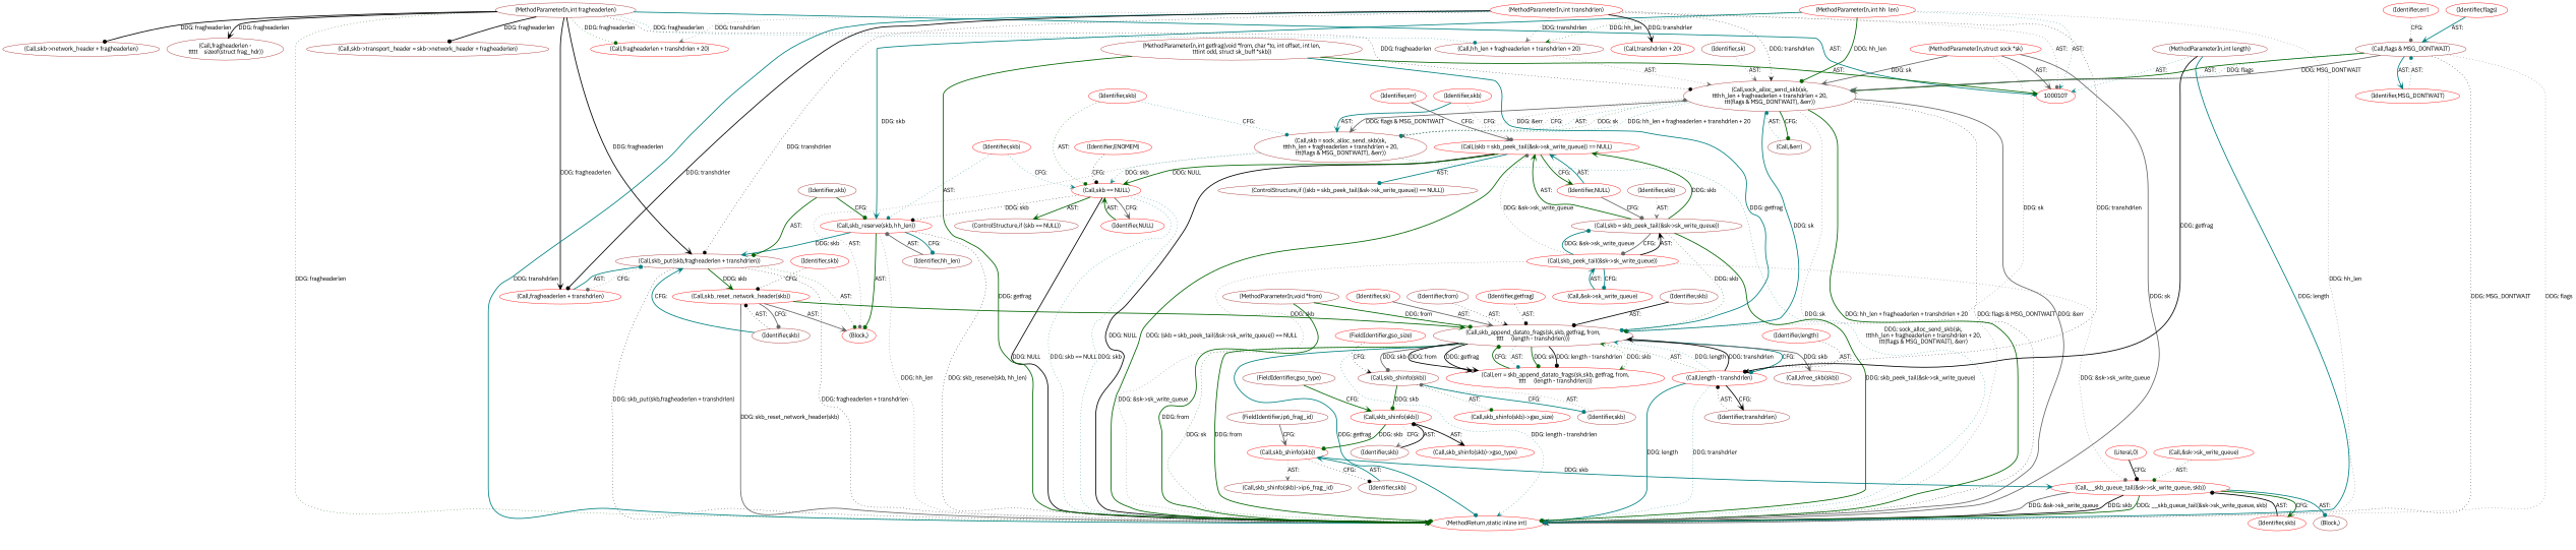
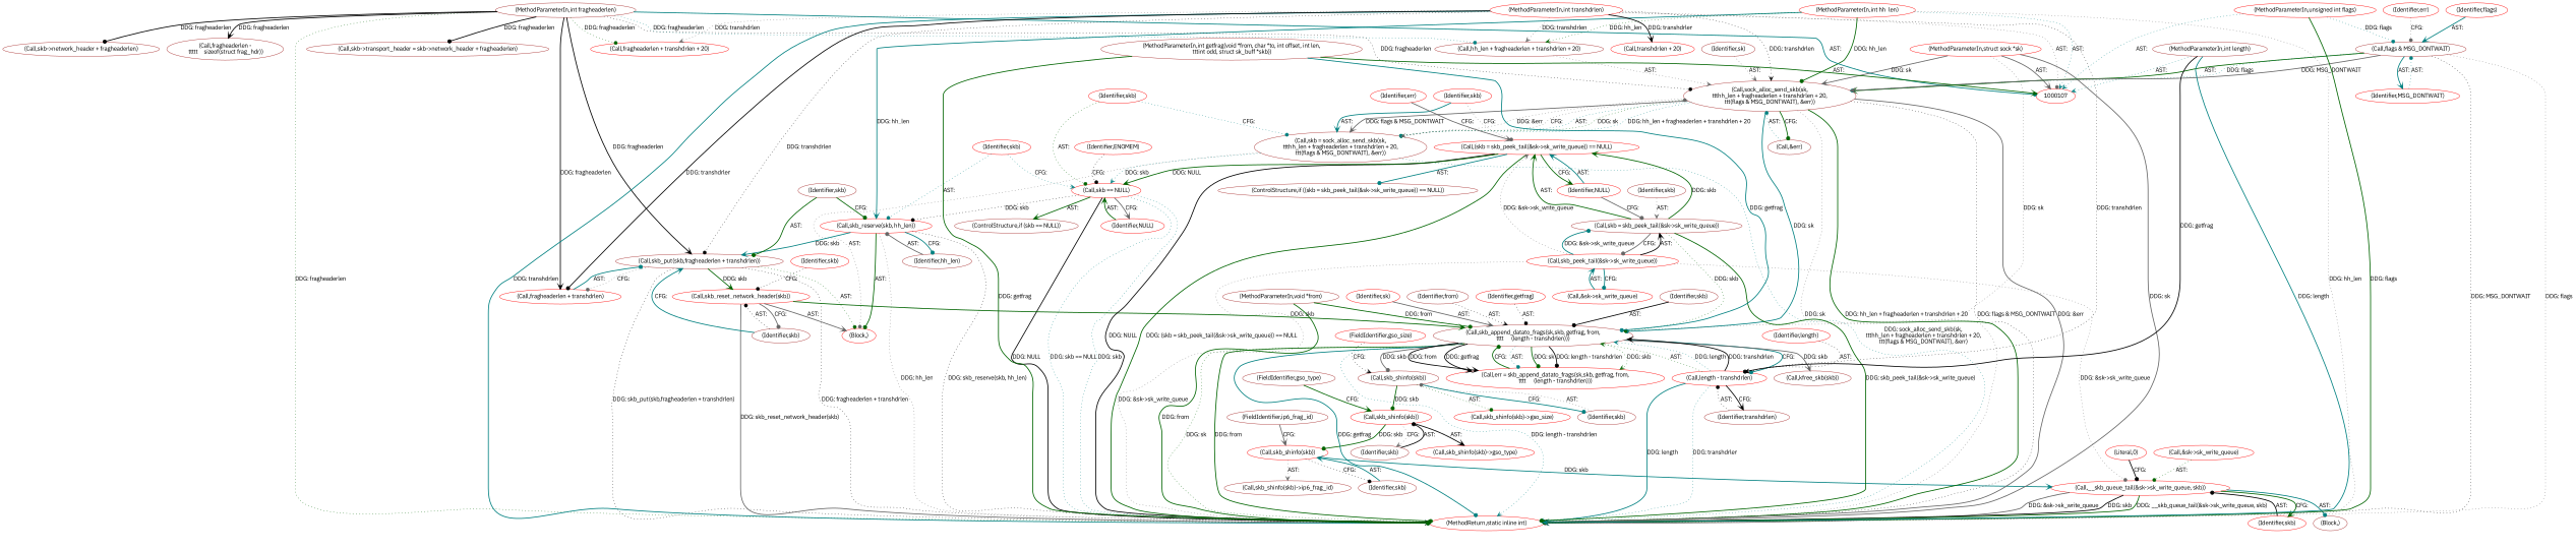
  digraph {
    fontname="IBM Plex Sans"
    node [color=red fontname="IBM Plex Sans"]
    edge [arrowhead=dot color=teal fontname="IBM Plex Sans" style=bold]
    n1 [label="(Call,skb_shinfo(skb))"]
    n2 [label="(Call,__skb_queue_tail(&sk->sk_write_queue, skb))"]
    n3 [color=brown label="(Identifier,skb)"]
    n4 [color=brown label="(Call,skb_shinfo(skb)->ip6_frag_id)"]
    n5 [label="(MethodReturn,static inline int)"]
    n6 [color=brown label="(Block,)"]
    n7 [label="(Identifier,skb)"]
    n8 [label="(Call,skb_shinfo(skb))"]
    n9 [label="(Call,skb_shinfo(skb)->gso_type)"]
    n10 [color=brown label="(Identifier,skb)"]
    n11 [color=brown label="(Call,skb_shinfo(skb))"]
    n12 [color=brown label="(Identifier,skb)"]
    n13 [label="(Call,skb_shinfo(skb)->gso_size)"]
    n14 [color=brown label="(Call,skb_append_datato_frags(sk,skb, getfrag, from,\n\t\t\t\t      (length - transhdrlen)))"]
    n15 [label="(Call,length - transhdrlen)"]
    n16 [label="(Call,err = skb_append_datato_frags(sk,skb, getfrag, from,\n\t\t\t\t      (length - transhdrlen)))"]
    n17 [color=brown label="(Call,kfree_skb(skb))"]
    n18 [color=brown label="(Identifier,transhdrlen)"]
    n19 [color=brown label="(Call,sock_alloc_send_skb(sk,\n\t\t\thh_len + fragheaderlen + transhdrlen + 20,\n\t\t\t(flags & MSG_DONTWAIT), &err))"]
    n20 [color=brown label="(Call,skb = sock_alloc_send_skb(sk,\n\t\t\thh_len + fragheaderlen + transhdrlen + 20,\n\t\t\t(flags & MSG_DONTWAIT), &err))"]
    n21 [color=brown label="(Call,&err)"]
    n22 [label="(Block,)"]
    n23 [label="(Call,skb == NULL)"]
    n24 [label="(MethodParameterIn,struct sock *sk)"]
    1000107
    n26 [label="(MethodParameterIn,int hh_len)"]
    n27 [label="(Call,skb_reserve(skb, hh_len))"]
    n28 [color=brown label="(Call,hh_len + fragheaderlen + transhdrlen + 20)"]
    n29 [color=brown label="(Call,skb_put(skb,fragheaderlen + transhdrlen))"]
    n30 [color=brown label="(Identifier,hh_len)"]
    n31 [color=brown label="(MethodParameterIn,int fragheaderlen)"]
    n32 [label="(Call,fragheaderlen + transhdrlen + 20)"]
    n33 [color=brown label="(Call,fragheaderlen -\n \t\t\t\t\t     sizeof(struct frag_hdr))"]
    n34 [label="(Call,fragheaderlen + transhdrlen)"]
    n35 [color=brown label="(Call,skb->transport_header = skb->network_header + fragheaderlen)"]
    n36 [color=brown label="(Call,skb->network_header + fragheaderlen)"]
    n37 [label="(Call,skb_reset_network_header(skb))"]
    n38 [label="(MethodParameterIn,int transhdrlen)"]
    n39 [label="(Call,transhdrlen + 20)"]
    n40 [color=brown label="(Call,flags & MSG_DONTWAIT)"]
    n41 [label="(Identifier,MSG_DONTWAIT)"]
+   n42 [label="(MethodParameterIn,unsigned int flags)"]
    n43 [color=brown label="(Identifier,skb)"]
    n44 [color=brown label="(ControlStructure,if (skb == NULL))"]
    n45 [label="(Identifier,NULL)"]
    n46 [label="(Call,(skb = skb_peek_tail(&sk->sk_write_queue)) == NULL)"]
    n47 [color=brown label="(ControlStructure,if ((skb = skb_peek_tail(&sk->sk_write_queue)) == NULL))"]
    n48 [label="(Identifier,NULL)"]
    n49 [color=brown label="(Call,skb = skb_peek_tail(&sk->sk_write_queue))"]
    n50 [label="(Call,skb_peek_tail(&sk->sk_write_queue))"]
    n51 [label="(Call,&sk->sk_write_queue)"]
    n52 [color=brown label="(MethodParameterIn,int getfrag(void *from, char *to, int offset, int len,\n \t\t\tint odd, struct sk_buff *skb))"]
    n53 [color=brown label="(MethodParameterIn,void *from)"]
    n54 [color=brown label="(MethodParameterIn,int length)"]
    n55 [color=brown label="(FieldIdentifier,ip6_frag_id)"]
    n56 [label="(Identifier,ENOMEM)"]
    n57 [label="(FieldIdentifier,gso_size)"]
    n58 [label="(Identifier,skb)"]
    n59 [color=brown label="(Identifier,sk)"]
    n60 [label="(Literal,0)"]
    n61 [label="(Identifier,sk)"]
    n62 [color=brown label="(Identifier,from)"]
    n63 [label="(Identifier,flags)"]
    n64 [label="(Identifier,skb)"]
    n65 [label="(Call,&sk->sk_write_queue)"]
    n66 [label="(Identifier,err)"]
    n67 [label="(Identifier,getfrag)"]
    n68 [color=brown label="(Identifier,skb)"]
    n69 [label="(Identifier,length)"]
    n70 [color=brown label="(Identifier,skb)"]
    n71 [color=brown label="(Identifier,skb)"]
    n72 [label="(Identifier,skb)"]
    n73 [label="(Identifier,skb)"]
    n74 [label="(Identifier,err)"]
    n75 [color=brown label="(FieldIdentifier,gso_type)"]
    n1 -> n2 [arrowhead=vee label="DDG: skb"]
    n1 -> n3 [color=black label="CFG: " style=dotted]
    n1 -> n4 [arrowhead=vee color=gray40 label="AST: " style=dotted]
    n2 -> n5 [color=gray40 label="DDG: &sk->sk_write_queue"]
    n2 -> n5 [color=black label="DDG: skb"]
    n2 -> n5 [color=darkgreen label="DDG: __skb_queue_tail(&sk->sk_write_queue, skb)"]
    n2 -> n6 [label="AST: "]
    n2 -> n7 [arrowhead=vee color=darkgreen label="CFG: "]
    n3 -> n1 [arrowhead=vee label="AST: "]
    n7 -> n2 [color=black label="AST: "]
    n8 -> n1 [color=darkgreen label="DDG: skb"]
    n8 -> n9 [arrowhead=vee color=black label="AST: "]
    n8 -> n10 [arrowhead=vee color=gray40 label="CFG: " style=dotted]
    n10 -> n8 [color=black label="AST: "]
    n11 -> n8 [color=darkgreen label="DDG: skb"]
    n11 -> n12 [label="CFG: "]
    n11 -> n13 [color=darkgreen label="AST: " style=dotted]
    n12 -> n11 [color=gray40 label="AST: " style=dotted]
    n14 -> n5 [color=darkgreen label="DDG: sk" style=dotted]
    n14 -> n5 [color=darkgreen label="DDG: from"]
    n14 -> n5 [label="DDG: getfrag"]
    n14 -> n5 [arrowhead=vee label="DDG: length - transhdrlen" style=dotted]
    n14 -> n11 [color=gray40 label="DDG: skb"]
    n14 -> n15 [label="CFG: "]
    n14 -> n16 [label="AST: " style=dotted]
    n14 -> n16 [color=darkgreen label="DDG: sk"]
    n14 -> n16 [color=black label="DDG: length - transhdrlen"]
    n14 -> n16 [arrowhead=vee color=darkgreen label="DDG: skb" style=dotted]
    n14 -> n16 [arrowhead=vee color=black label="DDG: from"]
    n14 -> n16 [arrowhead=vee color=black label="DDG: getfrag"]
    n14 -> n17 [arrowhead=vee color=gray40 label="DDG: skb"]
    n15 -> n5 [arrowhead=vee label="DDG: transhdrlen" style=dotted]
    n15 -> n5 [label="DDG: length"]
    n15 -> n14 [arrowhead=vee color=darkgreen label="AST: " style=dotted]
    n15 -> n14 [arrowhead=vee label="DDG: length" style=dotted]
    n15 -> n14 [arrowhead=vee color=black label="DDG: transhdrlen"]
    n15 -> n18 [arrowhead=vee color=black label="CFG: "]
    n16 -> n14 [color=darkgreen label="CFG: "]
    n18 -> n15 [color=black label="AST: " style=dotted]
    n19 -> n5 [arrowhead=vee color=gray40 label="DDG: sk" style=dotted]
    n19 -> n5 [arrowhead=vee color=darkgreen label="DDG: hh_len + fragheaderlen + transhdrlen + 20"]
    n19 -> n5 [arrowhead=vee color=black label="DDG: flags & MSG_DONTWAIT" style=dotted]
    n19 -> n5 [color=gray40 label="DDG: &err"]
    n19 -> n14 [label="DDG: sk"]
    n19 -> n20 [label="AST: " style=dotted]
    n19 -> n20 [color=darkgreen label="DDG: sk" style=dotted]
    n19 -> n20 [label="DDG: hh_len + fragheaderlen + transhdrlen + 20" style=dotted]
    n19 -> n20 [arrowhead=vee color=gray40 label="DDG: flags & MSG_DONTWAIT"]
    n19 -> n20 [arrowhead=vee color=gray40 label="DDG: &err" style=dotted]
    n19 -> n21 [color=darkgreen label="CFG: "]
    n20 -> n5 [label="DDG: sock_alloc_send_skb(sk,\n\t\t\thh_len + fragheaderlen + transhdrlen + 20,\n\t\t\t(flags & MSG_DONTWAIT), &err)" style=dotted]
    n20 -> n19 [color=gray40 label="CFG: " style=dotted]
    n20 -> n22 [color=gray40 label="AST: " style=dotted]
    n20 -> n23 [arrowhead=vee label="DDG: skb" style=dotted]
    n21 -> n19 [label="AST: " style=dotted]
    n23 -> n5 [color=black label="DDG: NULL"]
    n23 -> n5 [arrowhead=vee label="DDG: skb == NULL" style=dotted]
    n23 -> n5 [arrowhead=vee label="DDG: skb" style=dotted]
    n23 -> n27 [color=black label="DDG: skb" style=dotted]
    n23 -> n44 [arrowhead=vee color=darkgreen label="AST: "]
    n23 -> n45 [arrowhead=vee color=gray40 label="CFG: "]
    n24 -> n5 [color=gray40 label="DDG: sk"]
    n24 -> n14 [arrowhead=vee color=gray40 label="DDG: sk" style=dotted]
    n24 -> n19 [arrowhead=vee color=gray40 label="DDG: sk"]
    n24 -> 1000107 [arrowhead=vee color=gray40 label="AST: "]
    n26 -> n5 [arrowhead=vee color=gray40 label="DDG: hh_len" style=dotted]
    n26 -> n19 [color=darkgreen label="DDG: hh_len"]
    n26 -> 1000107 [arrowhead=vee label="AST: " style=dotted]
-   n26 -> n27 [arrowhead=vee label="DDG: skb"]
+   n26 -> n27 [arrowhead=vee label="DDG: hh_len"]
    n26 -> n28 [arrowhead=vee color=darkgreen label="DDG: hh_len" style=dotted]
    n27 -> n5 [arrowhead=vee color=gray40 label="DDG: hh_len" style=dotted]
    n27 -> n5 [arrowhead=vee color=black label="DDG: skb_reserve(skb, hh_len)" style=dotted]
    n27 -> n22 [color=darkgreen label="AST: "]
    n27 -> n29 [arrowhead=vee label="DDG: skb"]
    n27 -> n30 [label="CFG: "]
    n28 -> n19 [arrowhead=vee color=gray40 label="AST: " style=dotted]
    n29 -> n5 [color=black label="DDG: fragheaderlen + transhdrlen" style=dotted]
    n29 -> n5 [arrowhead=vee color=black label="DDG: skb_put(skb,fragheaderlen + transhdrlen)" style=dotted]
    n29 -> n22 [color=darkgreen label="AST: " style=dotted]
    n29 -> n34 [color=gray40 label="CFG: " style=dotted]
    n29 -> n37 [arrowhead=vee color=darkgreen label="DDG: skb"]
    n30 -> n27 [color=gray40 label="AST: "]
    n31 -> n5 [arrowhead=vee color=darkgreen label="DDG: fragheaderlen" style=dotted]
    n31 -> n19 [color=black label="DDG: fragheaderlen" style=dotted]
    n31 -> 1000107 [label="AST: "]
    n31 -> n28 [label="DDG: fragheaderlen" style=dotted]
    n31 -> n29 [arrowhead=vee color=black label="DDG: fragheaderlen"]
    n31 -> n32 [color=darkgreen label="DDG: fragheaderlen" style=dotted]
    n31 -> n33 [arrowhead=vee color=black label="DDG: fragheaderlen"]
    n31 -> n34 [arrowhead=vee color=black label="DDG: fragheaderlen"]
    n31 -> n35 [color=black label="DDG: fragheaderlen"]
    n31 -> n36 [color=black label="DDG: fragheaderlen"]
    n34 -> n29 [label="AST: "]
    n37 -> n5 [color=gray40 label="DDG: skb_reset_network_header(skb)"]
    n37 -> n14 [arrowhead=vee color=darkgreen label="DDG: skb"]
    n37 -> n22 [arrowhead=vee color=gray40 label="AST: "]
    n37 -> n43 [color=gray40 label="CFG: "]
    n38 -> n5 [label="DDG: transhdrlen"]
    n38 -> n15 [arrowhead=vee color=black label="DDG: transhdrlen" style=dotted]
    n38 -> n19 [arrowhead=vee color=black label="DDG: transhdrlen" style=dotted]
    n38 -> 1000107 [color=gray40 label="AST: " style=dotted]
    n38 -> n28 [arrowhead=vee color=gray40 label="DDG: transhdrlen" style=dotted]
    n38 -> n29 [color=black label="DDG: transhdrlen" style=dotted]
    n38 -> n32 [arrowhead=vee color=gray40 label="DDG: transhdrlen" style=dotted]
    n38 -> n34 [color=black label="DDG: transhdrlen"]
    n38 -> n39 [arrowhead=vee color=black label="DDG: transhdrlen"]
    n40 -> n5 [arrowhead=vee color=gray40 label="DDG: flags" style=dotted]
    n40 -> n5 [arrowhead=vee color=black label="DDG: MSG_DONTWAIT" style=dotted]
    n40 -> n19 [arrowhead=vee color=darkgreen label="AST: "]
    n40 -> n19 [label="DDG: flags" style=dotted]
    n40 -> n19 [arrowhead=vee color=gray40 label="DDG: MSG_DONTWAIT"]
    n40 -> n41 [arrowhead=vee label="AST: "]
    n41 -> n40 [label="AST: " style=dotted]
+   n42 -> n5 [color=darkgreen label="DDG: flags"]
+   n42 -> 1000107 [arrowhead=vee label="AST: " style=dotted]
+   n42 -> n40 [label="DDG: flags" style=dotted]
    n43 -> n29 [arrowhead=vee label="CFG: "]
    n43 -> n37 [color=black label="AST: " style=dotted]
    n45 -> n23 [arrowhead=vee color=darkgreen label="AST: "]
    n46 -> n5 [color=black label="DDG: NULL"]
    n46 -> n5 [color=darkgreen label="DDG: (skb = skb_peek_tail(&sk->sk_write_queue)) == NULL"]
    n46 -> n23 [arrowhead=vee color=darkgreen label="DDG: NULL"]
    n46 -> n47 [label="AST: "]
    n46 -> n48 [arrowhead=vee color=darkgreen label="CFG: "]
    n48 -> n46 [arrowhead=vee label="AST: "]
    n48 -> n49 [color=gray40 label="CFG: "]
    n49 -> n5 [color=darkgreen label="DDG: skb_peek_tail(&sk->sk_write_queue)"]
    n49 -> n14 [color=darkgreen label="DDG: skb" style=dotted]
    n49 -> n46 [arrowhead=vee color=darkgreen label="AST: "]
    n49 -> n46 [arrowhead=vee color=darkgreen label="DDG: skb"]
    n49 -> n50 [color=gray40 label="CFG: "]
    n50 -> n2 [color=gray40 label="DDG: &sk->sk_write_queue" style=dotted]
    n50 -> n5 [color=gray40 label="DDG: &sk->sk_write_queue" style=dotted]
-   n50 -> n46 [color=gray40 label="DDG: &sk->sk_write_queue" style=dotted]
+   n50 -> n46 [arrowhead=vee color=gray40 label="DDG: &sk->sk_write_queue" style=dotted]
    n50 -> n49 [arrowhead=vee color=black label="AST: "]
    n50 -> n49 [label="DDG: &sk->sk_write_queue"]
    n50 -> n51 [label="CFG: "]
    n51 -> n50 [arrowhead=vee label="AST: "]
    n52 -> n5 [color=darkgreen label="DDG: getfrag"]
    n52 -> n14 [label="DDG: getfrag"]
    n52 -> 1000107 [arrowhead=vee color=darkgreen label="AST: "]
    n53 -> n5 [color=darkgreen label="DDG: from"]
    n53 -> n14 [color=darkgreen label="DDG: from"]
    n54 -> n5 [arrowhead=vee label="DDG: length"]
    n54 -> n15 [color=black label="DDG: getfrag"]
    n54 -> 1000107 [arrowhead=vee label="AST: " style=dotted]
    n55 -> n1 [arrowhead=vee color=gray40 label="CFG: "]
    n56 -> n23 [color=black label="CFG: " style=dotted]
    n57 -> n11 [arrowhead=vee color=black label="CFG: " style=dotted]
    n58 -> n23 [arrowhead=vee label="CFG: " style=dotted]
    n58 -> n27 [label="AST: " style=dotted]
    n59 -> n19 [arrowhead=vee color=gray40 label="AST: " style=dotted]
    n60 -> n2 [color=black label="CFG: "]
    n61 -> n14 [arrowhead=vee color=gray40 label="AST: "]
    n62 -> n14 [arrowhead=vee color=black label="AST: " style=dotted]
    n63 -> n40 [arrowhead=vee label="AST: "]
    n64 -> n37 [color=black label="CFG: " style=dotted]
    n65 -> n2 [color=darkgreen label="AST: " style=dotted]
    n66 -> n40 [color=gray40 label="CFG: " style=dotted]
    n67 -> n14 [color=black label="AST: " style=dotted]
    n68 -> n14 [color=black label="AST: "]
    n69 -> n15 [arrowhead=vee color=black label="AST: " style=dotted]
    n70 -> n49 [arrowhead=vee color=gray40 label="AST: " style=dotted]
    n71 -> n27 [color=darkgreen label="CFG: "]
    n71 -> n29 [color=darkgreen label="AST: "]
    n72 -> n20 [arrowhead=vee label="AST: "]
    n72 -> n46 [color=gray40 label="CFG: " style=dotted]
    n73 -> n20 [label="CFG: " style=dotted]
    n73 -> n23 [color=darkgreen label="AST: " style=dotted]
    n74 -> n46 [arrowhead=vee color=gray40 label="CFG: "]
    n75 -> n8 [arrowhead=vee color=darkgreen label="CFG: "]
  }
